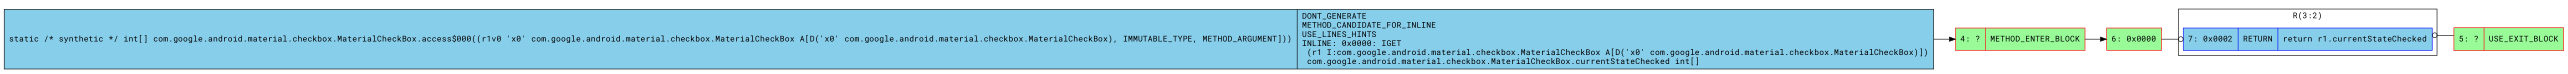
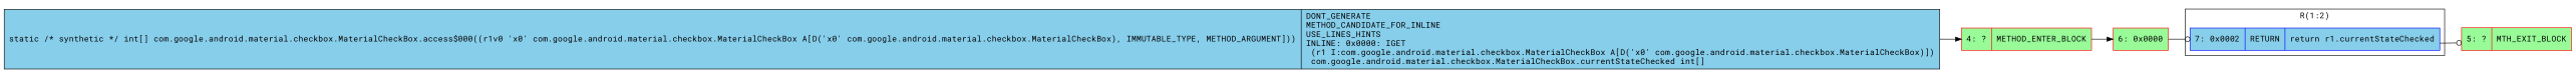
  digraph {
    fontname="Roboto Mono"
    rankdir=LR
    node [color=red fillcolor=palegreen fontname="Roboto Mono" shape=record style=filled]
    edge [arrowhead=odot fontname="Roboto Mono"]
    n1 [color=blue fillcolor=skyblue label="{7\:\ 0x0002|RETURN\l|return r1.currentStateChecked\l}"]
-   n2 [label="{5\:\ ?|USE_EXIT_BLOCK\l}"]
+   n2 [label="{5\:\ ?|MTH_EXIT_BLOCK\l}"]
    n3 [label="{4\:\ ?|METHOD_ENTER_BLOCK\l}"]
    n4 [label="{6\:\ 0x0000}"]
    n5 [fillcolor=skyblue label="{static \/* synthetic *\/ int[] com.google.android.material.checkbox.MaterialCheckBox.access$000((r1v0 'x0' com.google.android.material.checkbox.MaterialCheckBox A[D('x0' com.google.android.material.checkbox.MaterialCheckBox), IMMUTABLE_TYPE, METHOD_ARGUMENT]))  | DONT_GENERATE\lMETHOD_CANDIDATE_FOR_INLINE\lUSE_LINES_HINTS\lINLINE: 0x0000: IGET  \l  (r1 I:com.google.android.material.checkbox.MaterialCheckBox A[D('x0' com.google.android.material.checkbox.MaterialCheckBox)])\l com.google.android.material.checkbox.MaterialCheckBox.currentStateChecked int[]\l}" color=""]
    subgraph cluster_1 {
-     label="R(3:2)"
+     label="R(1:2)"
      n1
    }
-   n2 -> n1
+   n1 -> n2
    n3 -> n4 [arrowhead=normal]
    n4 -> n1
    n5 -> n3 [arrowhead=normal]
  }
